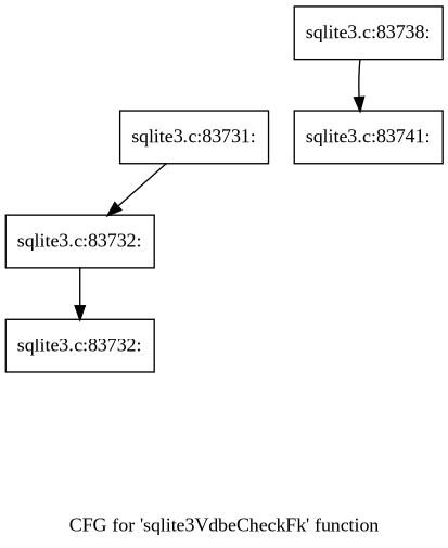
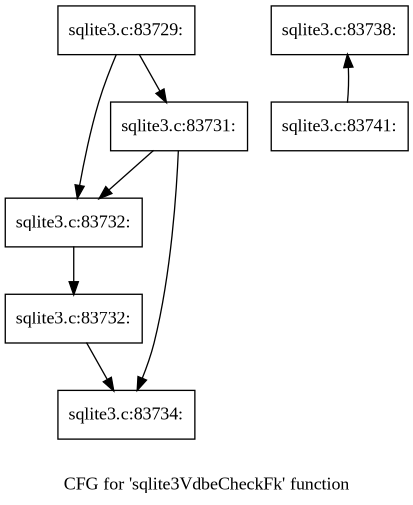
  digraph {
    fontname="Liberation Serif"
    label="CFG for 'sqlite3VdbeCheckFk' function"
    node [fontname="Liberation Serif" shape=record]
    edge [fontname="Liberation Serif"]
+   n1 [label="{sqlite3.c:83729:}"]
    n2 [label="{sqlite3.c:83731:}"]
    n3 [label="{sqlite3.c:83732:}"]
+   n4 [label="{sqlite3.c:83734:}"]
    n5 [label="{sqlite3.c:83732:}"]
    n6 [label="{sqlite3.c:83738:}"]
    n7 [label="{sqlite3.c:83741:}"]
+   n1 -> n2
+   n1 -> n3
    n2 -> n3
+   n2 -> n4
    n3 -> n5
-   n6 -> n7
+   n5 -> n4
+   n7 -> n6
  }
